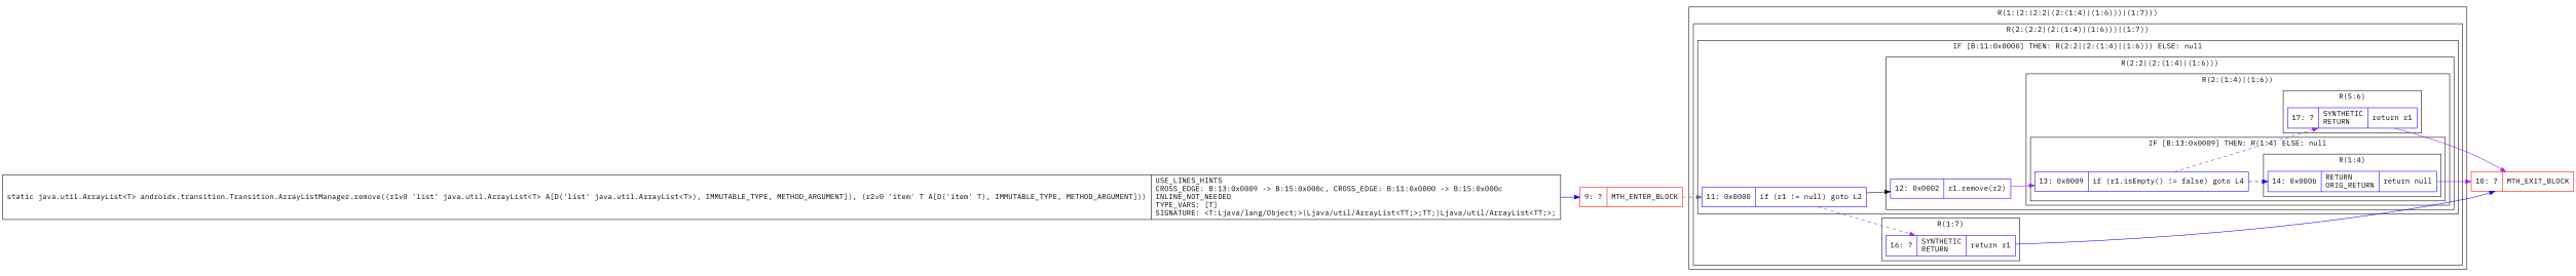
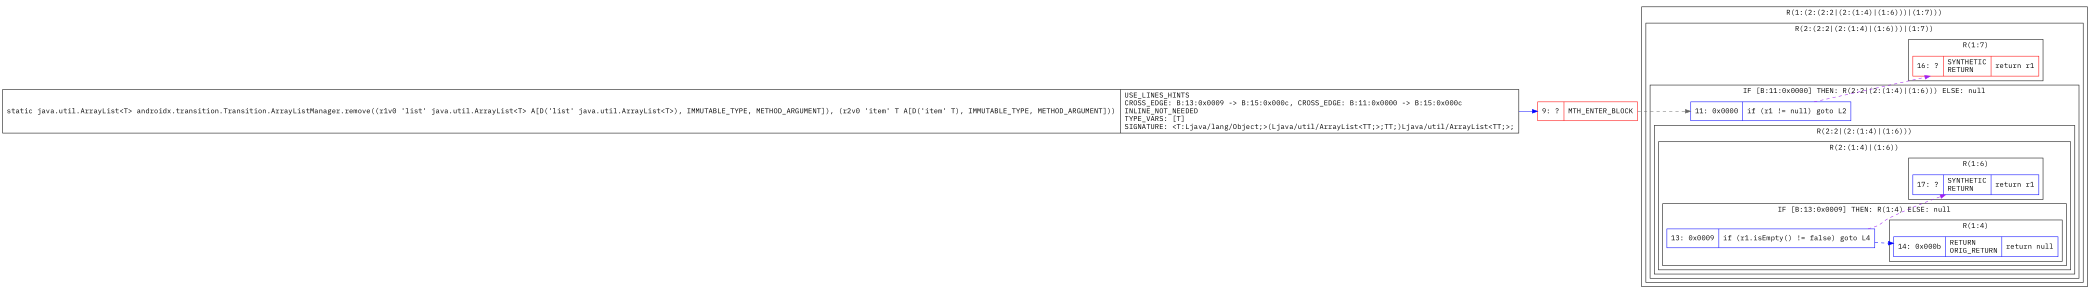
  digraph {
    fontname="IBM Plex Mono"
    rankdir=LR
    node [color=blue fontname="IBM Plex Mono" shape=record]
    edge [color=purple fontname="IBM Plex Mono"]
    n1 [label="{14\:\ 0x000b|RETURN\lORIG_RETURN\l|return null\l}"]
    n2 [label="{13\:\ 0x0009|if (r1.isEmpty() != false) goto L4\l}"]
    n3 [label="{17\:\ ?|SYNTHETIC\lRETURN\l|return r1\l}"]
-   n4 [label="{12\:\ 0x0002|r1.remove(r2)\l}"]
    n5 [label="{11\:\ 0x0000|if (r1 != null) goto L2\l}"]
-   n6 [label="{16\:\ ?|SYNTHETIC\lRETURN\l|return r1\l}"]
-   n7 [color=red label="{10\:\ ?|MTH_EXIT_BLOCK\l}"]
+   n6 [color=red label="{16\:\ ?|SYNTHETIC\lRETURN\l|return r1\l}"]
    n8 [color=red label="{9\:\ ?|MTH_ENTER_BLOCK\l}"]
    n9 [label="{static java.util.ArrayList\<T\> androidx.transition.Transition.ArrayListManager.remove((r1v0 'list' java.util.ArrayList\<T\> A[D('list' java.util.ArrayList\<T\>), IMMUTABLE_TYPE, METHOD_ARGUMENT]), (r2v0 'item' T A[D('item' T), IMMUTABLE_TYPE, METHOD_ARGUMENT]))  | USE_LINES_HINTS\lCROSS_EDGE: B:13:0x0009 \-\> B:15:0x000c, CROSS_EDGE: B:11:0x0000 \-\> B:15:0x000c\lINLINE_NOT_NEEDED\lTYPE_VARS: [T]\lSIGNATURE: \<T:Ljava\/lang\/Object;\>(Ljava\/util\/ArrayList\<TT;\>;TT;)Ljava\/util\/ArrayList\<TT;\>;\l}" color=""]
    subgraph cluster_1 {
      label="R(1:(2:(2:2|(2:(1:4)|(1:6)))|(1:7)))"
      subgraph cluster_2 {
        label="R(2:(2:2|(2:(1:4)|(1:6)))|(1:7))"
        subgraph cluster_3 {
          label="IF [B:11:0x0000] THEN: R(2:2|(2:(1:4)|(1:6))) ELSE: null"
          n5
          subgraph cluster_4 {
            label="R(2:2|(2:(1:4)|(1:6)))"
-           n4
            subgraph cluster_5 {
              label="R(2:(1:4)|(1:6))"
              subgraph cluster_6 {
                label="IF [B:13:0x0009] THEN: R(1:4) ELSE: null"
                n2
                subgraph cluster_7 {
                  label="R(1:4)"
                  n1
                }
              }
              subgraph cluster_8 {
-               label="R(5:6)"
+               label="R(1:6)"
                n3
              }
            }
          }
        }
        subgraph cluster_9 {
          label="R(1:7)"
          n6
        }
      }
    }
-   n1 -> n7
    n2 -> n1 [color=blue style=dashed]
    n2 -> n3 [style=dashed]
-   n3 -> n7
-   n4 -> n2
-   n5 -> n4 [color=black]
    n5 -> n6 [style=dashed]
-   n6 -> n7 [color=blue]
    n8 -> n5 [color=gray40 style=dashed]
    n9 -> n8 [color=blue]
  }
